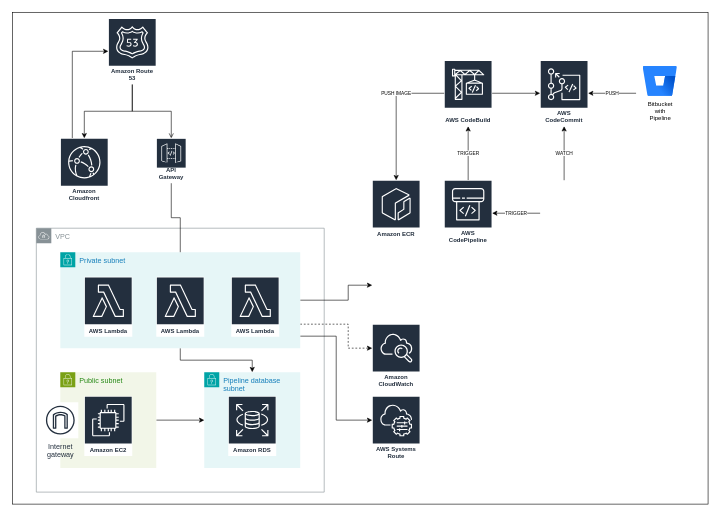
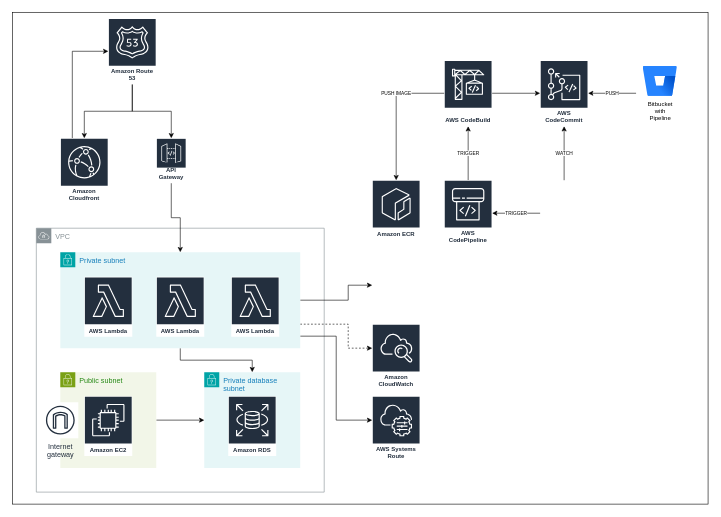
  <mxCell id="0" />
  <mxCell id="1" parent="0" />
  <mxCell id="2" value="" style="rounded=0;whiteSpace=wrap;html=1;fillColor=none;" vertex="1" parent="1"><mxGeometry width="1160" height="820" as="geometry" x="20" y="20" /></mxCell>
  <mxCell id="3" value="VPC" style="sketch=0;outlineConnect=0;gradientColor=none;html=1;whiteSpace=wrap;fontSize=12;fontStyle=0;shape=mxgraph.aws4.group;grIcon=mxgraph.aws4.group_vpc;strokeColor=#879196;fillColor=none;verticalAlign=top;align=left;spacingLeft=30;fontColor=#879196;dashed=0;" vertex="1" parent="1"><mxGeometry x="60" y="380" width="480" height="440" as="geometry" /></mxCell>
  <mxCell id="4" style="edgeStyle=orthogonalEdgeStyle;rounded=0;orthogonalLoop=1;jettySize=auto;html=1;dashed=1;" edge="1" parent="1" source="8" target="36"><mxGeometry relative="1" as="geometry"><Array as="points"><mxPoint x="580" y="540" /><mxPoint x="580" y="580" /></Array></mxGeometry></mxCell>
  <mxCell id="5" style="edgeStyle=orthogonalEdgeStyle;rounded=0;orthogonalLoop=1;jettySize=auto;html=1;" edge="1" parent="1" source="8" target="46"><mxGeometry relative="1" as="geometry"><Array as="points"><mxPoint x="580" y="500" /><mxPoint x="580" y="475" /></Array></mxGeometry></mxCell>
  <mxCell id="6" style="edgeStyle=orthogonalEdgeStyle;rounded=0;orthogonalLoop=1;jettySize=auto;html=1;" edge="1" parent="1" source="8" target="35"><mxGeometry relative="1" as="geometry"><Array as="points"><mxPoint x="560" y="560" /><mxPoint x="560" y="700" /></Array></mxGeometry></mxCell>
  <mxCell id="7" style="edgeStyle=orthogonalEdgeStyle;rounded=0;orthogonalLoop=1;jettySize=auto;html=1;" edge="1" parent="1" source="8" target="18"><mxGeometry relative="1" as="geometry" /></mxCell>
  <mxCell id="8" value="Private subnet" style="points=[[0,0],[0.25,0],[0.5,0],[0.75,0],[1,0],[1,0.25],[1,0.5],[1,0.75],[1,1],[0.75,1],[0.5,1],[0.25,1],[0,1],[0,0.75],[0,0.5],[0,0.25]];outlineConnect=0;gradientColor=none;html=1;whiteSpace=wrap;fontSize=12;fontStyle=0;container=1;pointerEvents=0;collapsible=0;recursiveResize=0;shape=mxgraph.aws4.group;grIcon=mxgraph.aws4.group_security_group;grStroke=0;strokeColor=#00A4A6;fillColor=#E6F6F7;verticalAlign=top;align=left;spacingLeft=30;fontColor=#147EBA;dashed=0;" vertex="1" parent="1"><mxGeometry x="100" y="420" width="400" height="160" as="geometry" /></mxCell>
  <mxCell id="9" value="AWS Lambda" style="sketch=0;outlineConnect=0;fontColor=#232F3E;gradientColor=none;strokeColor=#ffffff;fillColor=#232F3E;dashed=0;verticalLabelPosition=middle;verticalAlign=bottom;align=center;html=1;whiteSpace=wrap;fontSize=10;fontStyle=1;spacing=3;shape=mxgraph.aws4.productIcon;prIcon=mxgraph.aws4.lambda;" vertex="1" parent="8"><mxGeometry x="40" y="41" width="80" height="100" as="geometry" /></mxCell>
  <mxCell id="10" value="AWS Lambda" style="sketch=0;outlineConnect=0;fontColor=#232F3E;gradientColor=none;strokeColor=#ffffff;fillColor=#232F3E;dashed=0;verticalLabelPosition=middle;verticalAlign=bottom;align=center;html=1;whiteSpace=wrap;fontSize=10;fontStyle=1;spacing=3;shape=mxgraph.aws4.productIcon;prIcon=mxgraph.aws4.lambda;" vertex="1" parent="8"><mxGeometry x="160" y="41" width="80" height="100" as="geometry" /></mxCell>
  <mxCell id="11" value="AWS Lambda" style="sketch=0;outlineConnect=0;fontColor=#232F3E;gradientColor=none;strokeColor=#ffffff;fillColor=#232F3E;dashed=0;verticalLabelPosition=middle;verticalAlign=bottom;align=center;html=1;whiteSpace=wrap;fontSize=10;fontStyle=1;spacing=3;shape=mxgraph.aws4.productIcon;prIcon=mxgraph.aws4.lambda;" vertex="1" parent="8"><mxGeometry x="285" y="41" width="80" height="100" as="geometry" /></mxCell>
  <mxCell id="12" style="edgeStyle=orthogonalEdgeStyle;rounded=0;orthogonalLoop=1;jettySize=auto;html=1;" edge="1" parent="1" source="13" target="18"><mxGeometry relative="1" as="geometry" /></mxCell>
  <mxCell id="13" value="Public subnet" style="points=[[0,0],[0.25,0],[0.5,0],[0.75,0],[1,0],[1,0.25],[1,0.5],[1,0.75],[1,1],[0.75,1],[0.5,1],[0.25,1],[0,1],[0,0.75],[0,0.5],[0,0.25]];outlineConnect=0;gradientColor=none;html=1;whiteSpace=wrap;fontSize=12;fontStyle=0;container=1;pointerEvents=0;collapsible=0;recursiveResize=0;shape=mxgraph.aws4.group;grIcon=mxgraph.aws4.group_security_group;grStroke=0;strokeColor=#7AA116;fillColor=#F2F6E8;verticalAlign=top;align=left;spacingLeft=30;fontColor=#248814;dashed=0;" vertex="1" parent="1"><mxGeometry x="100" y="620" width="160" height="160" as="geometry" /></mxCell>
  <mxCell id="14" value="Amazon EC2" style="sketch=0;outlineConnect=0;fontColor=#232F3E;gradientColor=none;strokeColor=#ffffff;fillColor=#232F3E;dashed=0;verticalLabelPosition=middle;verticalAlign=bottom;align=center;html=1;whiteSpace=wrap;fontSize=10;fontStyle=1;spacing=3;shape=mxgraph.aws4.productIcon;prIcon=mxgraph.aws4.ec2;" vertex="1" parent="13"><mxGeometry x="40" y="40" width="80" height="100" as="geometry" /></mxCell>
  <mxCell id="15" value="TRIGGER" style="edgeStyle=orthogonalEdgeStyle;rounded=0;orthogonalLoop=1;jettySize=auto;html=1;fontSize=8;" edge="1" parent="1" source="16" target="42"><mxGeometry relative="1" as="geometry" /></mxCell>
  <mxCell id="16" value="AWS CodePipeline" style="sketch=0;outlineConnect=0;fontColor=#232F3E;gradientColor=none;strokeColor=#ffffff;fillColor=#232F3E;dashed=0;verticalLabelPosition=middle;verticalAlign=bottom;align=center;html=1;whiteSpace=wrap;fontSize=10;fontStyle=1;spacing=3;shape=mxgraph.aws4.productIcon;prIcon=mxgraph.aws4.codepipeline;" vertex="1" parent="1"><mxGeometry x="740" y="300" width="80" height="110" as="geometry" /></mxCell>
  <mxCell id="17" value="AWS CodeCommit" style="sketch=0;outlineConnect=0;fontColor=#232F3E;gradientColor=none;strokeColor=#ffffff;fillColor=#232F3E;dashed=0;verticalLabelPosition=middle;verticalAlign=bottom;align=center;html=1;whiteSpace=wrap;fontSize=10;fontStyle=1;spacing=3;shape=mxgraph.aws4.productIcon;prIcon=mxgraph.aws4.codecommit;" vertex="1" parent="1"><mxGeometry x="900" y="100" width="80" height="110" as="geometry" /></mxCell>
- <mxCell id="18" value="Pipeline database subnet" style="points=[[0,0],[0.25,0],[0.5,0],[0.75,0],[1,0],[1,0.25],[1,0.5],[1,0.75],[1,1],[0.75,1],[0.5,1],[0.25,1],[0,1],[0,0.75],[0,0.5],[0,0.25]];outlineConnect=0;gradientColor=none;html=1;whiteSpace=wrap;fontSize=12;fontStyle=0;container=1;pointerEvents=0;collapsible=0;recursiveResize=0;shape=mxgraph.aws4.group;grIcon=mxgraph.aws4.group_security_group;grStroke=0;strokeColor=#00A4A6;fillColor=#E6F6F7;verticalAlign=top;align=left;spacingLeft=30;fontColor=#147EBA;dashed=0;" vertex="1" parent="1"><mxGeometry x="340" y="620" width="160" height="160" as="geometry" /></mxCell>
+ <mxCell id="18" value="Private database subnet" style="points=[[0,0],[0.25,0],[0.5,0],[0.75,0],[1,0],[1,0.25],[1,0.5],[1,0.75],[1,1],[0.75,1],[0.5,1],[0.25,1],[0,1],[0,0.75],[0,0.5],[0,0.25]];outlineConnect=0;gradientColor=none;html=1;whiteSpace=wrap;fontSize=12;fontStyle=0;container=1;pointerEvents=0;collapsible=0;recursiveResize=0;shape=mxgraph.aws4.group;grIcon=mxgraph.aws4.group_security_group;grStroke=0;strokeColor=#00A4A6;fillColor=#E6F6F7;verticalAlign=top;align=left;spacingLeft=30;fontColor=#147EBA;dashed=0;" vertex="1" parent="1"><mxGeometry x="340" y="620" width="160" height="160" as="geometry" /></mxCell>
  <mxCell id="19" value="Amazon RDS" style="sketch=0;outlineConnect=0;fontColor=#232F3E;gradientColor=none;strokeColor=#ffffff;fillColor=#232F3E;dashed=0;verticalLabelPosition=middle;verticalAlign=bottom;align=center;html=1;whiteSpace=wrap;fontSize=10;fontStyle=1;spacing=3;shape=mxgraph.aws4.productIcon;prIcon=mxgraph.aws4.rds;" vertex="1" parent="18"><mxGeometry x="40" y="40" width="80" height="100" as="geometry" /></mxCell>
  <mxCell id="20" value="PUSH" style="edgeStyle=orthogonalEdgeStyle;rounded=0;orthogonalLoop=1;jettySize=auto;html=1;fontSize=8;" edge="1" parent="1" source="22" target="17"><mxGeometry relative="1" as="geometry"><mxPoint as="offset" /></mxGeometry></mxCell>
  <mxCell id="21" value="" style="group;fontSize=11;" connectable="0" vertex="1" parent="1"><mxGeometry x="1060" y="100" width="80" height="110" as="geometry" /></mxCell>
  <mxCell id="22" value="" style="rounded=0;whiteSpace=wrap;html=1;fillColor=none;strokeColor=none;" vertex="1" parent="21"><mxGeometry width="80" height="110" as="geometry" /></mxCell>
  <mxCell id="23" value="Bitbucket&lt;div&gt;with&lt;/div&gt;&lt;div&gt;Pipeline&lt;/div&gt;" style="image;html=1;image=img/lib/atlassian/Bitbucket_Logo.svg;fontSize=10;" vertex="1" parent="21"><mxGeometry x="11.5" y="10" width="57" height="50" as="geometry" /></mxCell>
  <mxCell id="24" value="" style="group" connectable="0" vertex="1" parent="1"><mxGeometry x="900" y="300" width="80" height="110" as="geometry" /></mxCell>
  <mxCell id="25" value="" style="rounded=0;whiteSpace=wrap;html=1;fillColor=none;strokeColor=none;" vertex="1" parent="24"><mxGeometry width="80" height="110" as="geometry" /></mxCell>
  <mxCell id="26" value="TRIGGER" style="edgeStyle=orthogonalEdgeStyle;rounded=0;orthogonalLoop=1;jettySize=auto;html=1;fontSize=8;" edge="1" parent="1" source="25" target="16"><mxGeometry relative="1" as="geometry" /></mxCell>
  <mxCell id="27" value="" style="group" connectable="0" vertex="1" parent="1"><mxGeometry x="100" y="30" width="240" height="310" as="geometry" /></mxCell>
- <mxCell id="28" style="edgeStyle=orthogonalEdgeStyle;rounded=0;orthogonalLoop=1;jettySize=auto;html=1;endArrow=open;" edge="1" parent="27" source="30" target="33"><mxGeometry relative="1" as="geometry" /></mxCell>
+ <mxCell id="28" style="edgeStyle=orthogonalEdgeStyle;rounded=0;orthogonalLoop=1;jettySize=auto;html=1;" edge="1" parent="27" source="30" target="33"><mxGeometry relative="1" as="geometry" /></mxCell>
  <mxCell id="29" style="edgeStyle=orthogonalEdgeStyle;rounded=0;orthogonalLoop=1;jettySize=auto;html=1;" edge="1" parent="27" source="30" target="32"><mxGeometry relative="1" as="geometry" /></mxCell>
  <mxCell id="30" value="Amazon Route 53" style="sketch=0;outlineConnect=0;fontColor=#232F3E;gradientColor=none;strokeColor=#ffffff;fillColor=#232F3E;dashed=0;verticalLabelPosition=middle;verticalAlign=bottom;align=center;html=1;whiteSpace=wrap;fontSize=10;fontStyle=1;spacing=3;shape=mxgraph.aws4.productIcon;prIcon=mxgraph.aws4.route_53;" vertex="1" parent="27"><mxGeometry x="80" width="80" height="110" as="geometry" /></mxCell>
  <mxCell id="31" style="edgeStyle=orthogonalEdgeStyle;rounded=0;orthogonalLoop=1;jettySize=auto;html=1;" edge="1" parent="27" source="32" target="30"><mxGeometry relative="1" as="geometry"><Array as="points"><mxPoint x="20" y="55" /></Array></mxGeometry></mxCell>
  <mxCell id="32" value="Amazon Cloudfront" style="sketch=0;outlineConnect=0;fontColor=#232F3E;gradientColor=none;strokeColor=#ffffff;fillColor=#232F3E;dashed=0;verticalLabelPosition=middle;verticalAlign=bottom;align=center;html=1;whiteSpace=wrap;fontSize=10;fontStyle=1;spacing=3;shape=mxgraph.aws4.productIcon;prIcon=mxgraph.aws4.cloudfront;" vertex="1" parent="27"><mxGeometry y="200" width="80" height="110" as="geometry" /></mxCell>
  <mxCell id="33" value="Amazon API Gateway" style="sketch=0;outlineConnect=0;fontColor=#232F3E;gradientColor=none;strokeColor=#ffffff;fillColor=#232F3E;dashed=0;verticalLabelPosition=middle;verticalAlign=bottom;align=center;html=1;whiteSpace=wrap;fontSize=10;fontStyle=1;spacing=3;shape=mxgraph.aws4.productIcon;prIcon=mxgraph.aws4.api_gateway;" vertex="1" parent="27"><mxGeometry x="160" y="200" width="50" height="75" as="geometry" /></mxCell>
- <mxCell id="34" style="edgeStyle=orthogonalEdgeStyle;rounded=0;orthogonalLoop=1;jettySize=auto;html=1;endArrow=none;" edge="1" parent="1" source="33" target="8"><mxGeometry relative="1" as="geometry" /></mxCell>
+ <mxCell id="34" style="edgeStyle=orthogonalEdgeStyle;rounded=0;orthogonalLoop=1;jettySize=auto;html=1;" edge="1" parent="1" source="33" target="8"><mxGeometry relative="1" as="geometry" /></mxCell>
  <mxCell id="35" value="AWS Systems Route" style="sketch=0;outlineConnect=0;fontColor=#232F3E;gradientColor=none;strokeColor=#ffffff;fillColor=#232F3E;dashed=0;verticalLabelPosition=middle;verticalAlign=bottom;align=center;html=1;whiteSpace=wrap;fontSize=10;fontStyle=1;spacing=3;shape=mxgraph.aws4.productIcon;prIcon=mxgraph.aws4.systems_manager;" vertex="1" parent="1"><mxGeometry x="620" y="660" width="80" height="110" as="geometry" /></mxCell>
  <mxCell id="36" value="Amazon CloudWatch" style="sketch=0;outlineConnect=0;fontColor=#232F3E;gradientColor=none;strokeColor=#ffffff;fillColor=#232F3E;dashed=0;verticalLabelPosition=middle;verticalAlign=bottom;align=center;html=1;whiteSpace=wrap;fontSize=10;fontStyle=1;spacing=3;shape=mxgraph.aws4.productIcon;prIcon=mxgraph.aws4.cloudwatch;" vertex="1" parent="1"><mxGeometry x="620" y="540" width="80" height="110" as="geometry" /></mxCell>
  <mxCell id="37" value="" style="group" connectable="0" vertex="1" parent="1"><mxGeometry x="620" y="300" width="80" height="110" as="geometry" /></mxCell>
  <mxCell id="38" value="" style="rounded=0;whiteSpace=wrap;html=1;fillColor=none;strokeColor=none;" vertex="1" parent="37"><mxGeometry width="80" height="110" as="geometry" /></mxCell>
  <mxCell id="39" value="Amazon ECR" style="sketch=0;outlineConnect=0;fontColor=#232F3E;gradientColor=none;strokeColor=#ffffff;fillColor=#232F3E;dashed=0;verticalLabelPosition=middle;verticalAlign=bottom;align=center;html=1;whiteSpace=wrap;fontSize=10;fontStyle=1;spacing=3;shape=mxgraph.aws4.productIcon;prIcon=mxgraph.aws4.ecr;" vertex="1" parent="37"><mxGeometry width="80" height="100" as="geometry" /></mxCell>
  <mxCell id="40" value="" style="group" connectable="0" vertex="1" parent="1"><mxGeometry x="740" y="100" width="80" height="110" as="geometry" /></mxCell>
  <mxCell id="41" value="AWS CodeBuild" style="sketch=0;outlineConnect=0;fontColor=#232F3E;gradientColor=none;strokeColor=#ffffff;fillColor=#232F3E;dashed=0;verticalLabelPosition=middle;verticalAlign=bottom;align=center;html=1;whiteSpace=wrap;fontSize=10;fontStyle=1;spacing=3;shape=mxgraph.aws4.productIcon;prIcon=mxgraph.aws4.codebuild;" vertex="1" parent="40"><mxGeometry width="80" height="110" as="geometry" /></mxCell>
  <mxCell id="42" value="" style="rounded=0;whiteSpace=wrap;html=1;fillColor=none;strokeColor=none;" vertex="1" parent="40"><mxGeometry width="80" height="110" as="geometry" /></mxCell>
  <mxCell id="43" style="edgeStyle=orthogonalEdgeStyle;rounded=0;orthogonalLoop=1;jettySize=auto;html=1;" edge="1" parent="1" source="42" target="17"><mxGeometry relative="1" as="geometry" /></mxCell>
  <mxCell id="44" value="PUSH IMAGE" style="edgeStyle=orthogonalEdgeStyle;rounded=0;orthogonalLoop=1;jettySize=auto;html=1;fontSize=8;" edge="1" parent="1" source="42" target="38"><mxGeometry x="-0.289" relative="1" as="geometry"><mxPoint as="offset" /></mxGeometry></mxCell>
  <mxCell id="45" value="" style="group" connectable="0" vertex="1" parent="1"><mxGeometry x="620" y="420" width="80" height="110" as="geometry" /></mxCell>
  <mxCell id="46" value="" style="rounded=0;whiteSpace=wrap;html=1;fillColor=none;strokeColor=none;" vertex="1" parent="45"><mxGeometry width="80" height="110" as="geometry" /></mxCell>
  <mxCell id="47" value="WATCH" style="edgeStyle=orthogonalEdgeStyle;rounded=0;orthogonalLoop=1;jettySize=auto;html=1;fontSize=8;" edge="1" parent="1" source="25" target="17"><mxGeometry relative="1" as="geometry"><mxPoint as="offset" /></mxGeometry></mxCell>
  <mxCell id="48" value="Internet&#10;gateway" style="sketch=0;outlineConnect=0;fontColor=#232F3E;gradientColor=none;strokeColor=#232F3E;fillColor=#ffffff;dashed=0;verticalLabelPosition=bottom;verticalAlign=top;align=center;html=1;fontSize=12;fontStyle=0;aspect=fixed;shape=mxgraph.aws4.resourceIcon;resIcon=mxgraph.aws4.internet_gateway;" vertex="1" parent="1"><mxGeometry x="70" y="670" width="60" height="60" as="geometry" /></mxCell>
